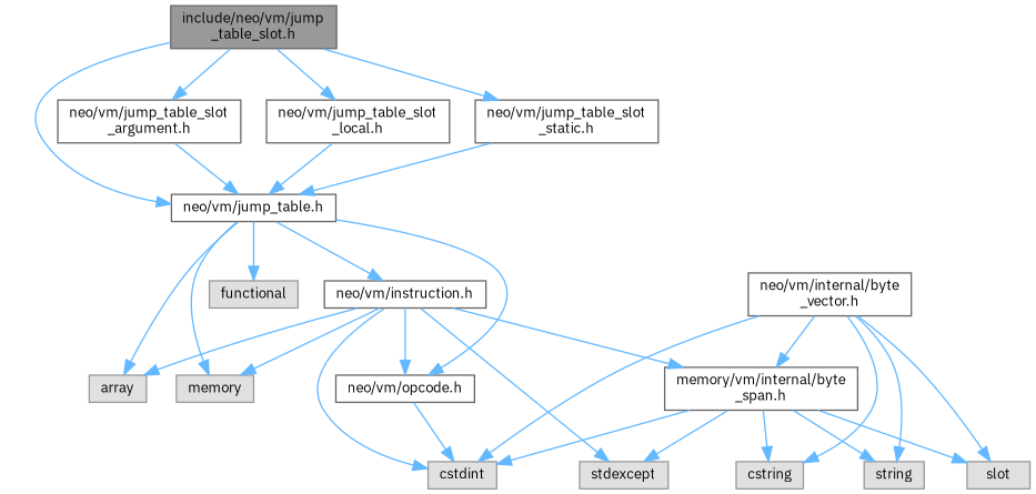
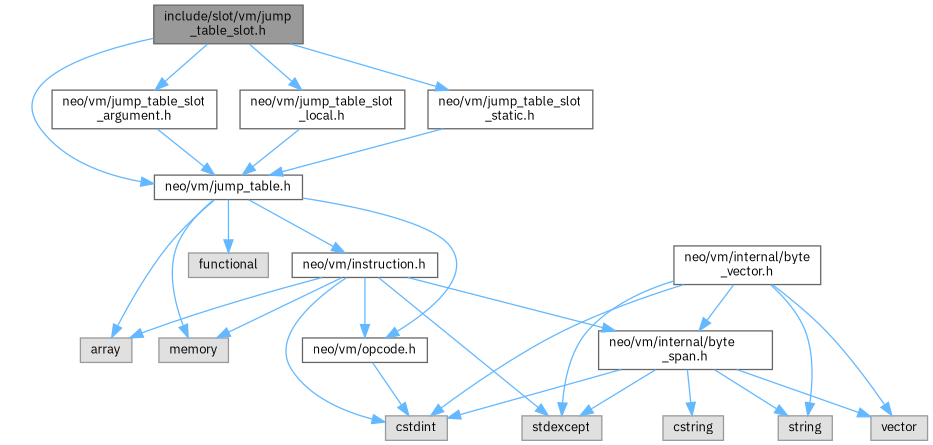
  digraph {
    fontname="IBM Plex Sans"
    node [color=grey40 fillcolor=white fontname="IBM Plex Sans" fontsize=10 shape=box style=filled]
    edge [color=steelblue1 fontname="IBM Plex Sans" fontsize=10 labelfontname=Helvetica labelfontsize=10 style=solid]
-   n1 [color=gray40 fillcolor=grey60 fontcolor=black height=0.2 label="include/neo/vm/jump\l_table_slot.h" width=0.4]
+   n1 [color=gray40 fillcolor=grey60 fontcolor=black height=0.2 label="include/slot/vm/jump\l_table_slot.h" width=0.4]
    n2 [height=0.2 label="neo/vm/jump_table.h" width=0.4]
    n3 [height=0.2 label="neo/vm/jump_table_slot\l_argument.h" width=0.4]
    n4 [height=0.2 label="neo/vm/jump_table_slot\l_local.h" width=0.4]
    n5 [height=0.2 label="neo/vm/jump_table_slot\l_static.h" width=0.4]
    n6 [height=0.2 label="neo/vm/instruction.h" width=0.4]
    n7 [height=0.2 label="neo/vm/opcode.h" width=0.4]
    n8 [color=grey60 fillcolor="#E0E0E0" height=0.2 label=array width=0.4]
    n9 [color=grey60 fillcolor="#E0E0E0" height=0.2 label=memory width=0.4]
    n10 [color=grey60 fillcolor="#E0E0E0" height=0.2 label=functional width=0.4]
-   n11 [height=0.2 label="memory/vm/internal/byte\l_span.h" width=0.4]
+   n11 [height=0.2 label="neo/vm/internal/byte\l_span.h" width=0.4]
    n12 [color=grey60 fillcolor="#E0E0E0" height=0.2 label=cstdint width=0.4]
    n13 [color=grey60 fillcolor="#E0E0E0" height=0.2 label=stdexcept width=0.4]
    n14 [color=grey60 fillcolor="#E0E0E0" height=0.2 label=cstring width=0.4]
    n15 [color=grey60 fillcolor="#E0E0E0" height=0.2 label=string width=0.4]
-   n16 [color=grey60 fillcolor="#E0E0E0" height=0.2 label=slot width=0.4]
+   n16 [color=grey60 fillcolor="#E0E0E0" height=0.2 label=vector width=0.4]
    n17 [height=0.2 label="neo/vm/internal/byte\l_vector.h" width=0.4]
    n1 -> n2
    n1 -> n3
    n1 -> n4
    n1 -> n5
    n2 -> n6
    n2 -> n7
    n2 -> n8
    n2 -> n9
    n2 -> n10
    n3 -> n2
    n4 -> n2
    n5 -> n2
    n6 -> n7
    n6 -> n8
    n6 -> n9
    n6 -> n11
    n6 -> n12
    n6 -> n13
    n7 -> n12
    n11 -> n12
    n11 -> n13
    n11 -> n14
    n11 -> n15
    n11 -> n16
    n17 -> n11
    n17 -> n12
-   n17 -> n14
+   n17 -> n13
    n17 -> n15
    n17 -> n16
  }
